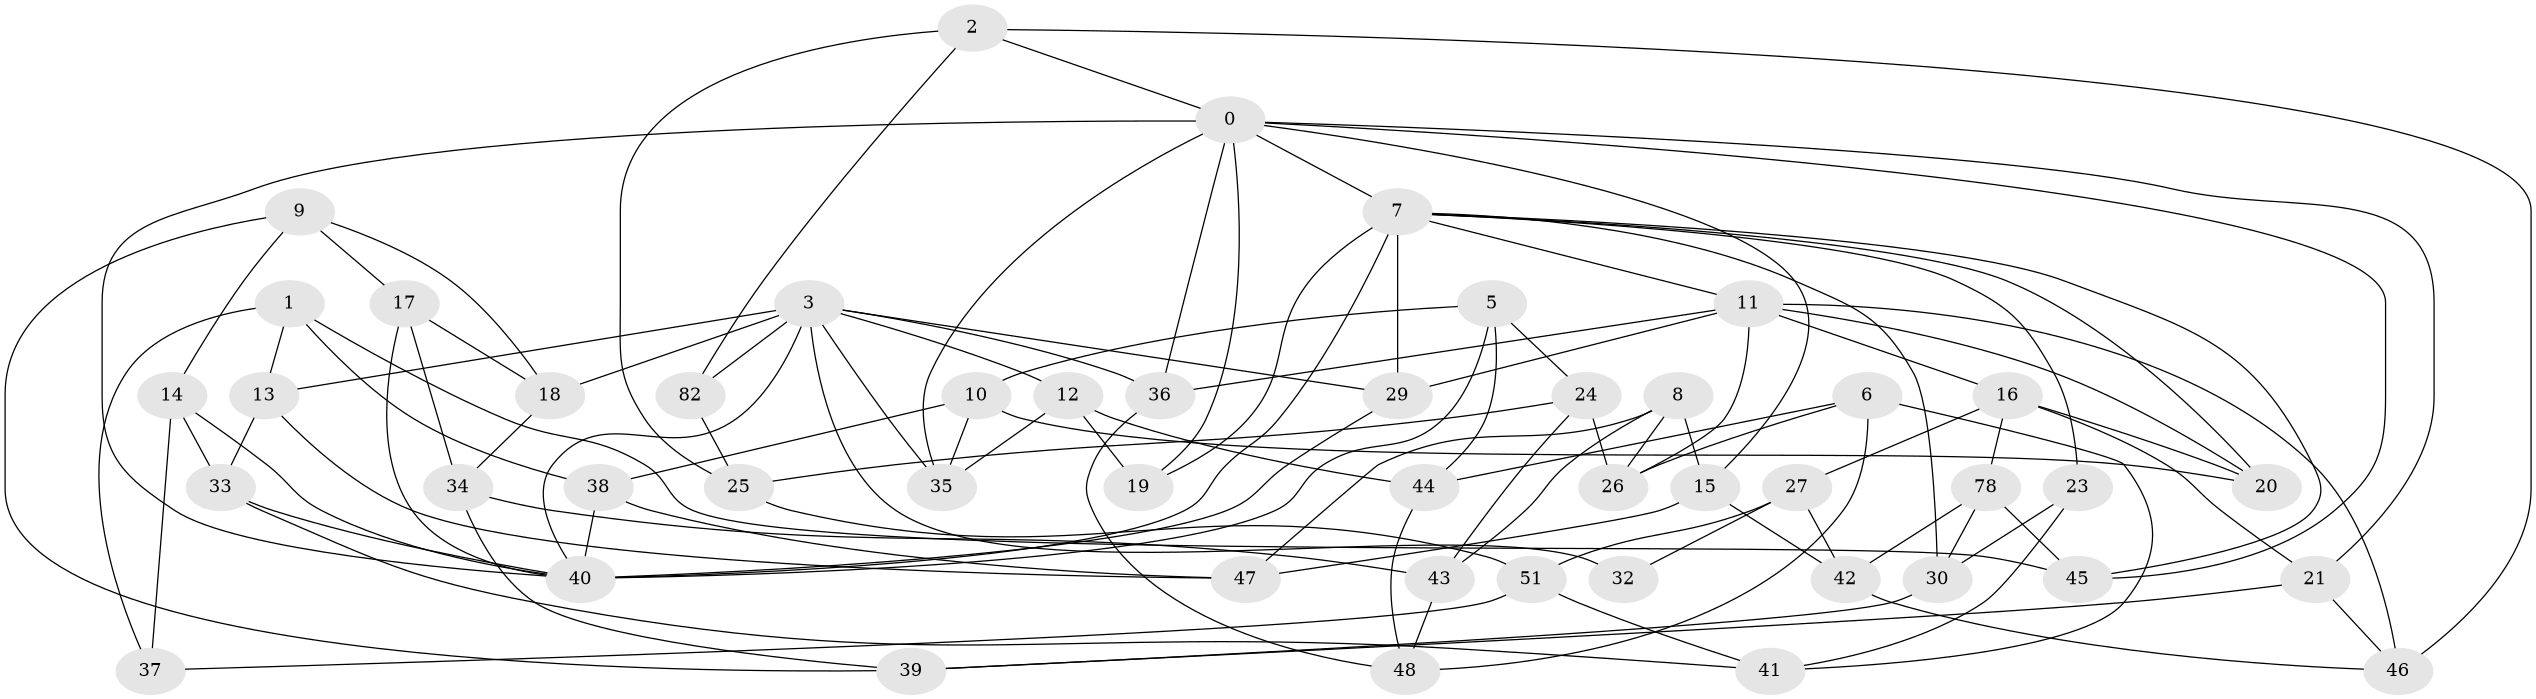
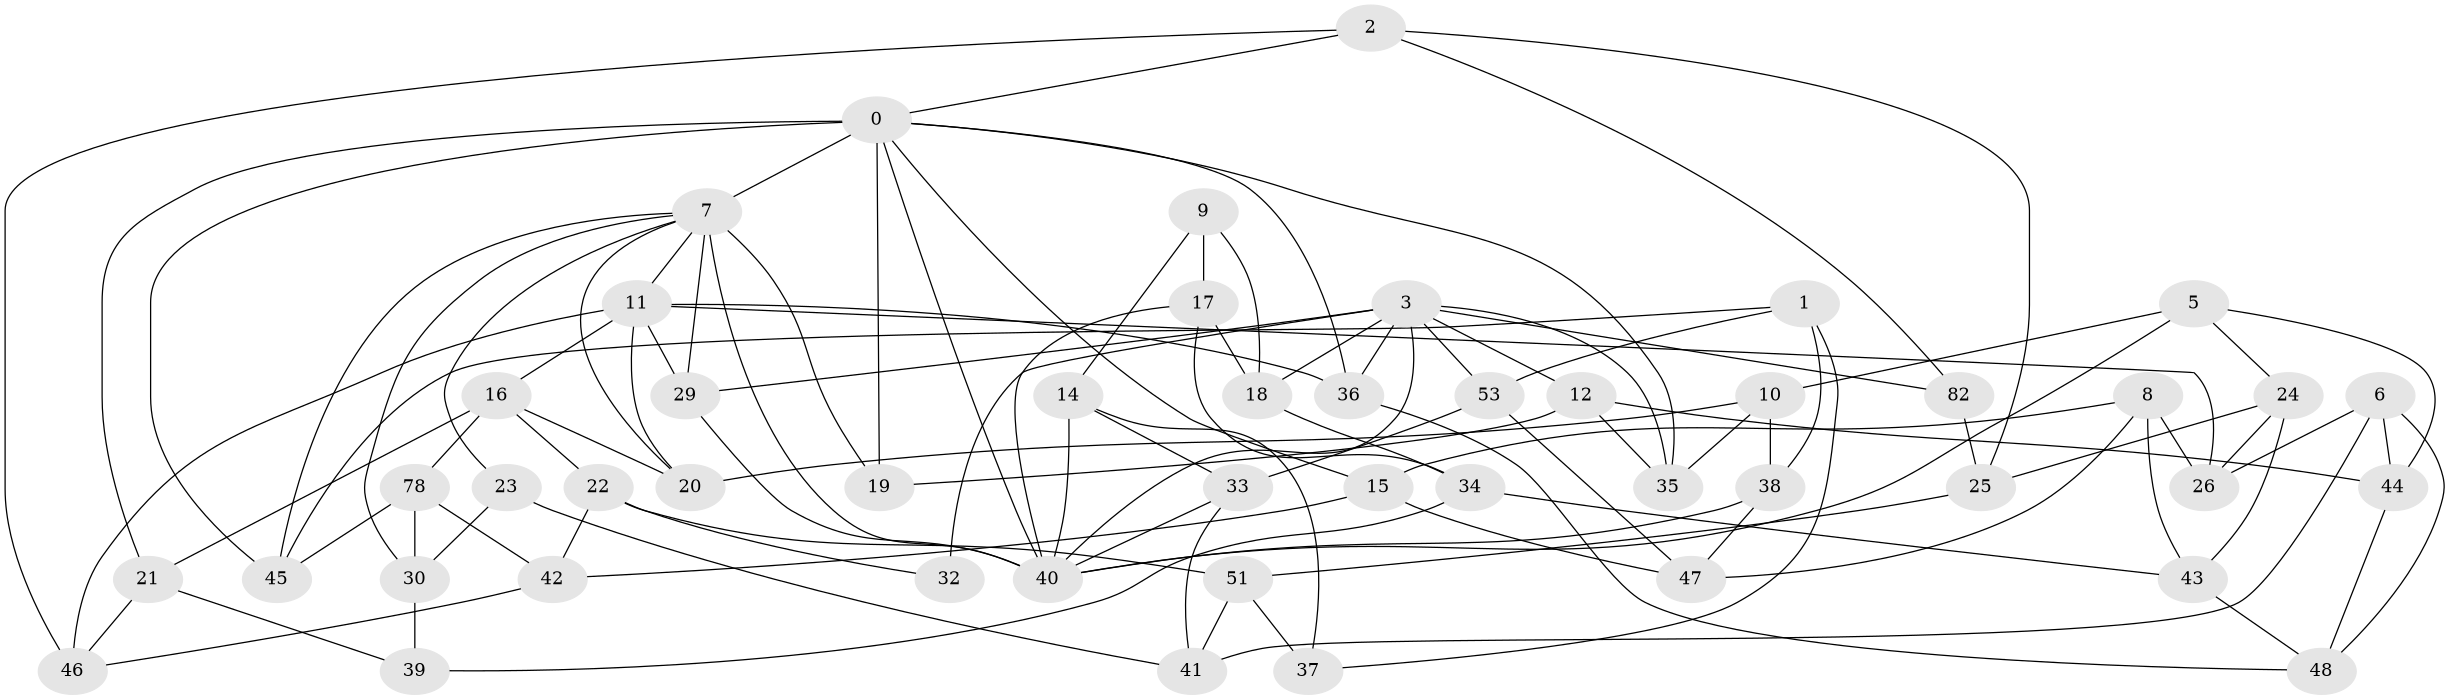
  graph {
    node [color=gray90 style=filled]
    edge [weight=1.0]
    1
-   13
+   13 [label=53]
    37
    38
    45
    47
    33
    40
    n9 [label=0]
    2
    n11 [label=82]
    25
    46
    35
    36
    7
    15
    19
    21
    n20 [label=51]
    3
    12
    18
    29
    32
    44
    34
    48
    11
    20
    23
    30
    42
    39
    5
    10
    24
    26
    43
    6
    41
    16
    8
    9
    14
    17
-   27
+   27 [label=22]
    n48 [label=78]
    1 -- 13
    1 -- 37
    1 -- 38
    1 -- 45
    13 -- 47
    13 -- 33
    38 -- 47
    38 -- 40
    33 -- 40
    33 -- 41
    n9 -- 45
    n9 -- 40
    n9 -- 35
    n9 -- 36
    n9 -- 7
    n9 -- 15
    n9 -- 19 [weight=2.0]
    n9 -- 21
    2 -- n9
    2 -- n11
    2 -- 25
    2 -- 46
    n11 -- 25
    25 -- n20
    36 -- 48
    7 -- 45
    7 -- 40 [weight=2.0]
    7 -- 19
    7 -- 29 [weight=3.0]
    7 -- 11
    7 -- 20
    7 -- 23
    7 -- 30
    15 -- 47
    15 -- 42
    21 -- 46
    21 -- 39
    n20 -- 37
    n20 -- 41
    3 -- 13
    3 -- 40
    3 -- n11 [weight=2.0]
    3 -- 35
    3 -- 36
    3 -- 12
    3 -- 18
    3 -- 29
    3 -- 32 [weight=3.0]
    12 -- 35
    12 -- 19
    12 -- 44
    18 -- 34
    29 -- 40
    44 -- 48
    34 -- 39
    34 -- 43
    11 -- 46
    11 -- 36
    11 -- 29
    11 -- 20
    11 -- 26
    11 -- 16
    23 -- 30
    23 -- 41
    30 -- 39
    42 -- 46
    5 -- 40
    5 -- 44
    5 -- 10
    5 -- 24
    10 -- 38
    10 -- 35
    10 -- 20
    24 -- 25
    24 -- 26
    24 -- 43
    43 -- 48
    6 -- 44
    6 -- 48
    6 -- 26
    6 -- 41
    16 -- 21
    16 -- 20
    16 -- 27
    16 -- n48
    8 -- 47
    8 -- 15
    8 -- 26
    8 -- 43
    9 -- 18
-   9 -- 39
    9 -- 14
    9 -- 17
    14 -- 37
    14 -- 33
    14 -- 40
    17 -- 40
    17 -- 18
    17 -- 34
    27 -- n20
    27 -- 32
    27 -- 42
    n48 -- 45
    n48 -- 30
    n48 -- 42
  }
